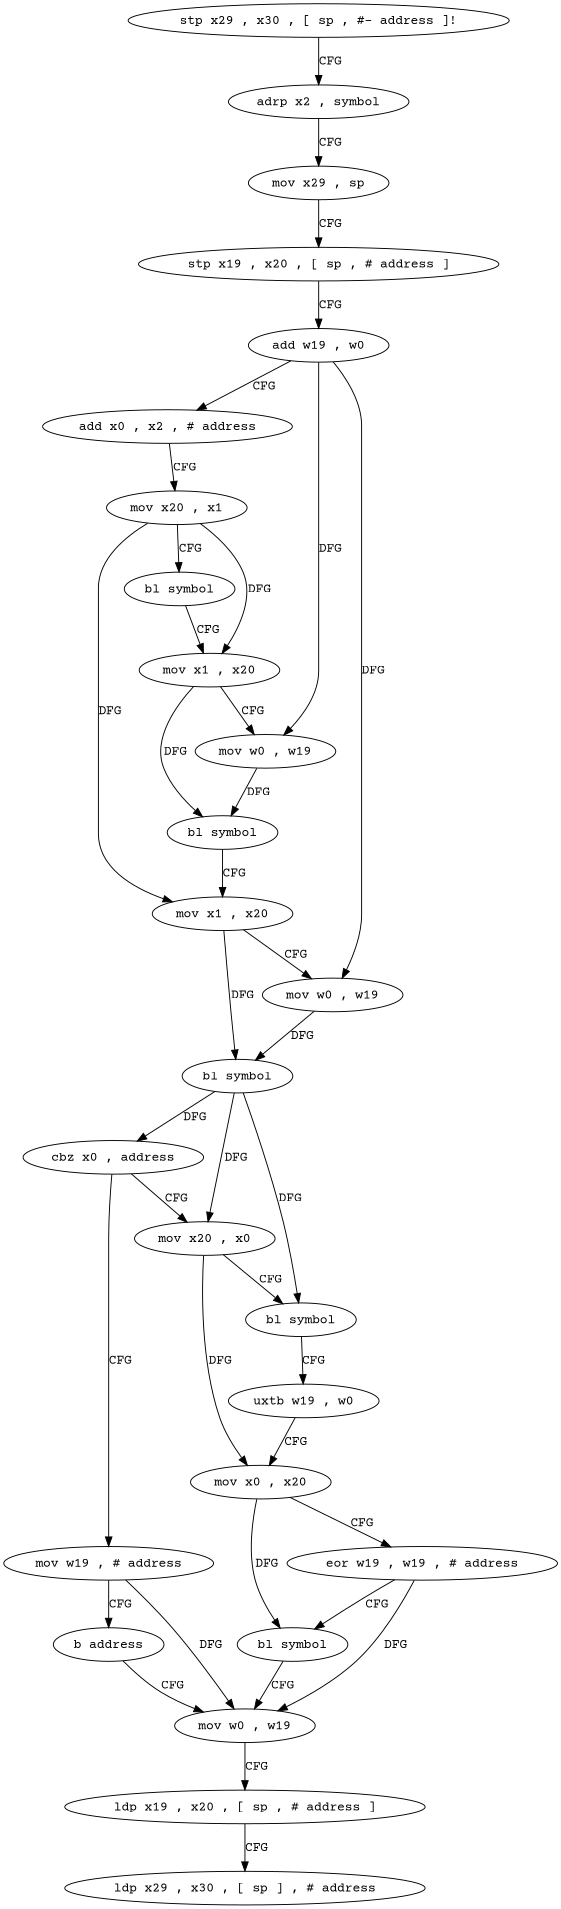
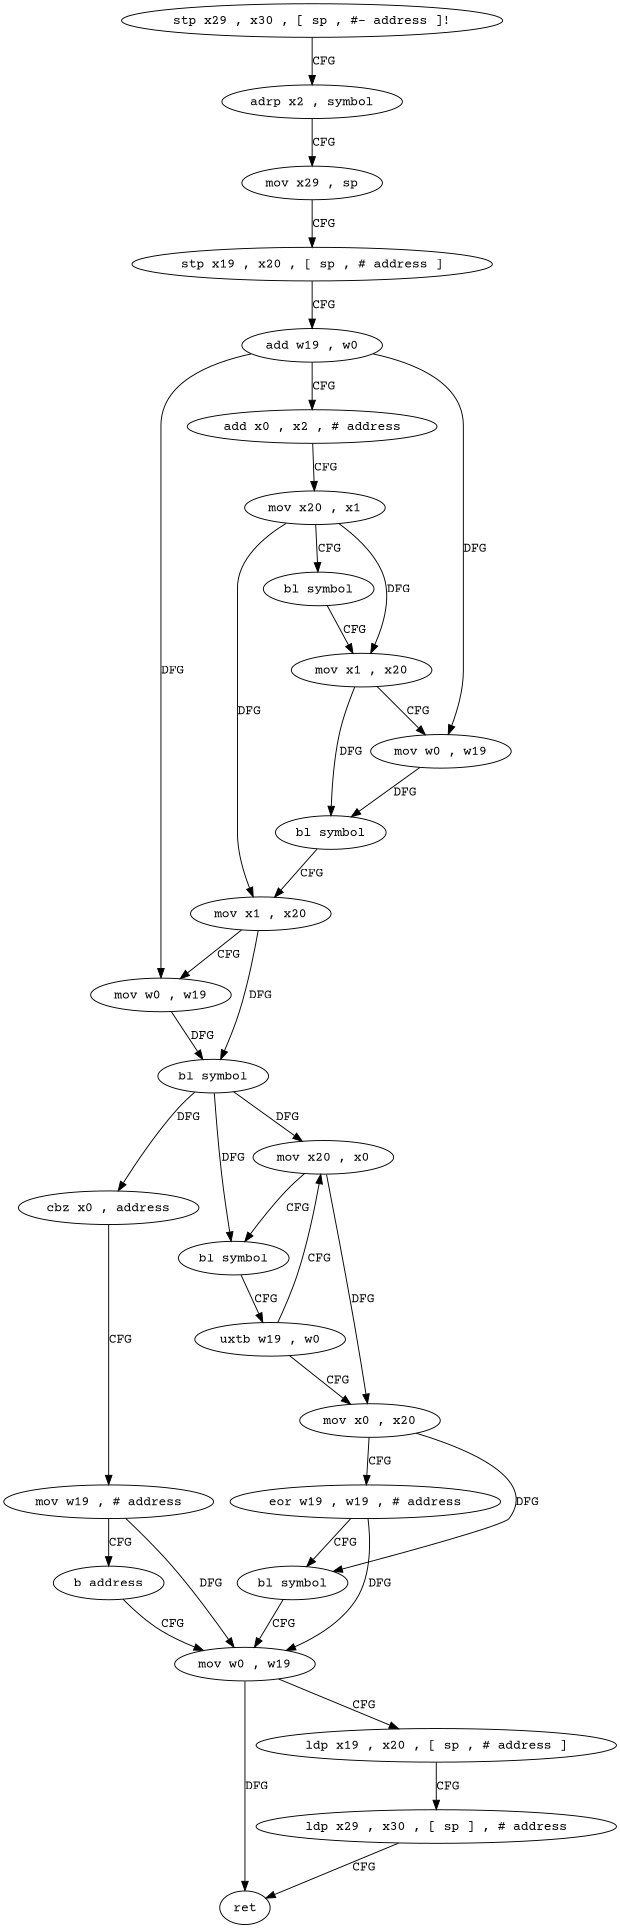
  digraph {
    fontname="Courier Prime"
    node [fontname="Courier Prime"]
    edge [fontname="Courier Prime"]
    n1 [label="stp x29 , x30 , [ sp , #- address ]!"]
    n2 [label="adrp x2 , symbol"]
    n3 [label="mov x29 , sp"]
    n4 [label="stp x19 , x20 , [ sp , # address ]"]
    n5 [label="add w19 , w0"]
    n6 [label="add x0 , x2 , # address"]
    n7 [label="mov w0 , w19"]
    n8 [label="mov w0 , w19"]
    n9 [label="mov x20 , x1"]
    n10 [label="bl symbol"]
    n11 [label="bl symbol"]
    n12 [label="bl symbol"]
    n13 [label="mov x1 , x20"]
    n14 [label="mov x1 , x20"]
    n15 [label="cbz x0 , address"]
    n16 [label="mov x20 , x0"]
    n17 [label="bl symbol"]
    n18 [label="mov w19 , # address"]
    n19 [label="mov x0 , x20"]
    n20 [label="uxtb w19 , w0"]
    n21 [label="b address"]
    n22 [label="mov w0 , w19"]
    n23 [label="ldp x19 , x20 , [ sp , # address ]"]
+   n24 [label=ret]
    n25 [label="eor w19 , w19 , # address"]
    n26 [label="bl symbol"]
    n27 [label="ldp x29 , x30 , [ sp ] , # address"]
    n1 -> n2 [label=CFG]
    n2 -> n3 [label=CFG]
    n3 -> n4 [label=CFG]
    n4 -> n5 [label=CFG]
    n5 -> n6 [label=CFG]
    n5 -> n7 [label=DFG]
    n5 -> n8 [label=DFG]
    n6 -> n9 [label=CFG]
    n7 -> n10 [label=DFG]
    n8 -> n11 [label=DFG]
    n9 -> n12 [label=CFG]
    n9 -> n13 [label=DFG]
    n9 -> n14 [label=DFG]
    n10 -> n14 [label=CFG]
    n11 -> n15 [label=DFG]
    n11 -> n16 [label=DFG]
    n11 -> n17 [label=DFG]
    n12 -> n13 [label=CFG]
    n13 -> n7 [label=CFG]
    n13 -> n10 [label=DFG]
    n14 -> n8 [label=CFG]
    n14 -> n11 [label=DFG]
-   n15 -> n16 [label=CFG]
+   n20 -> n16 [label=CFG]
    n15 -> n18 [label=CFG]
    n16 -> n17 [label=CFG]
    n16 -> n19 [label=DFG]
    n17 -> n20 [label=CFG]
    n18 -> n21 [label=CFG]
    n18 -> n22 [label=DFG]
    n19 -> n25 [label=CFG]
    n19 -> n26 [label=DFG]
    n20 -> n19 [label=CFG]
    n21 -> n22 [label=CFG]
    n22 -> n23 [label=CFG]
+   n22 -> n24 [label=DFG]
    n23 -> n27 [label=CFG]
    n25 -> n22 [label=DFG]
    n25 -> n26 [label=CFG]
    n26 -> n22 [label=CFG]
+   n27 -> n24 [label=CFG]
  }
